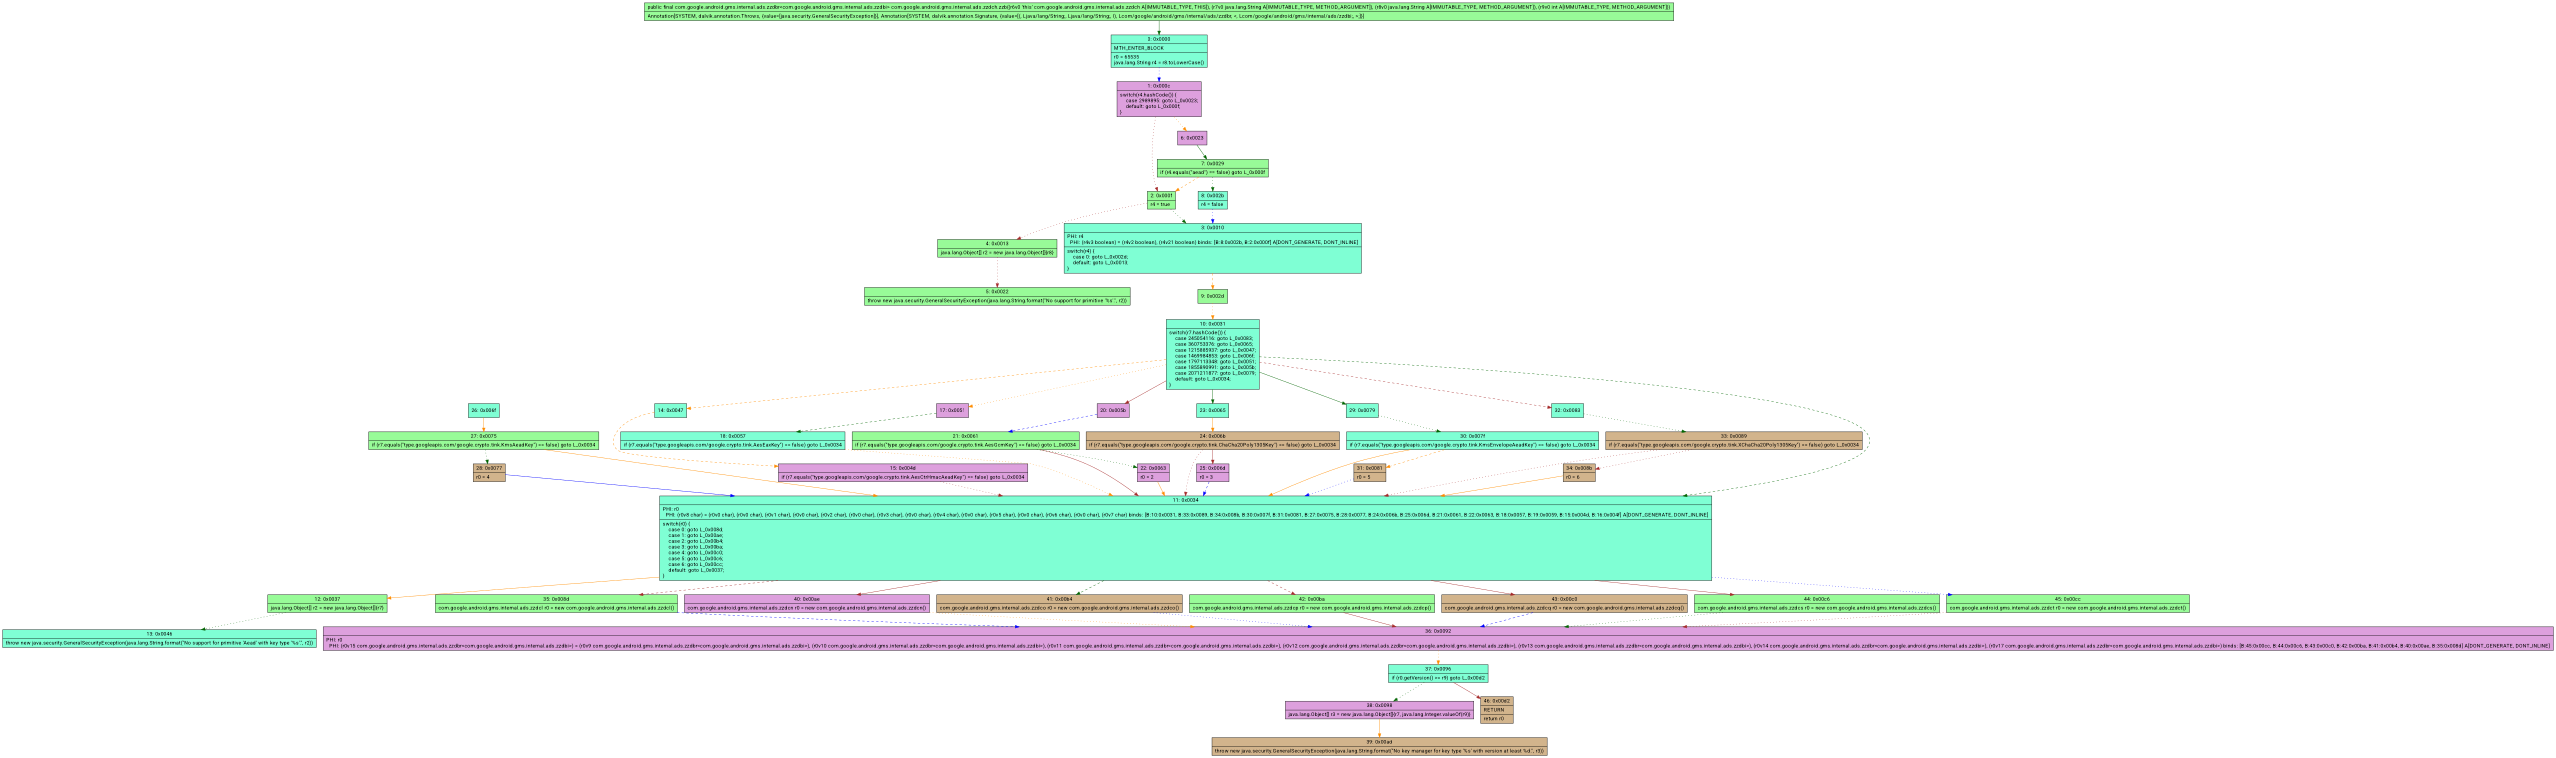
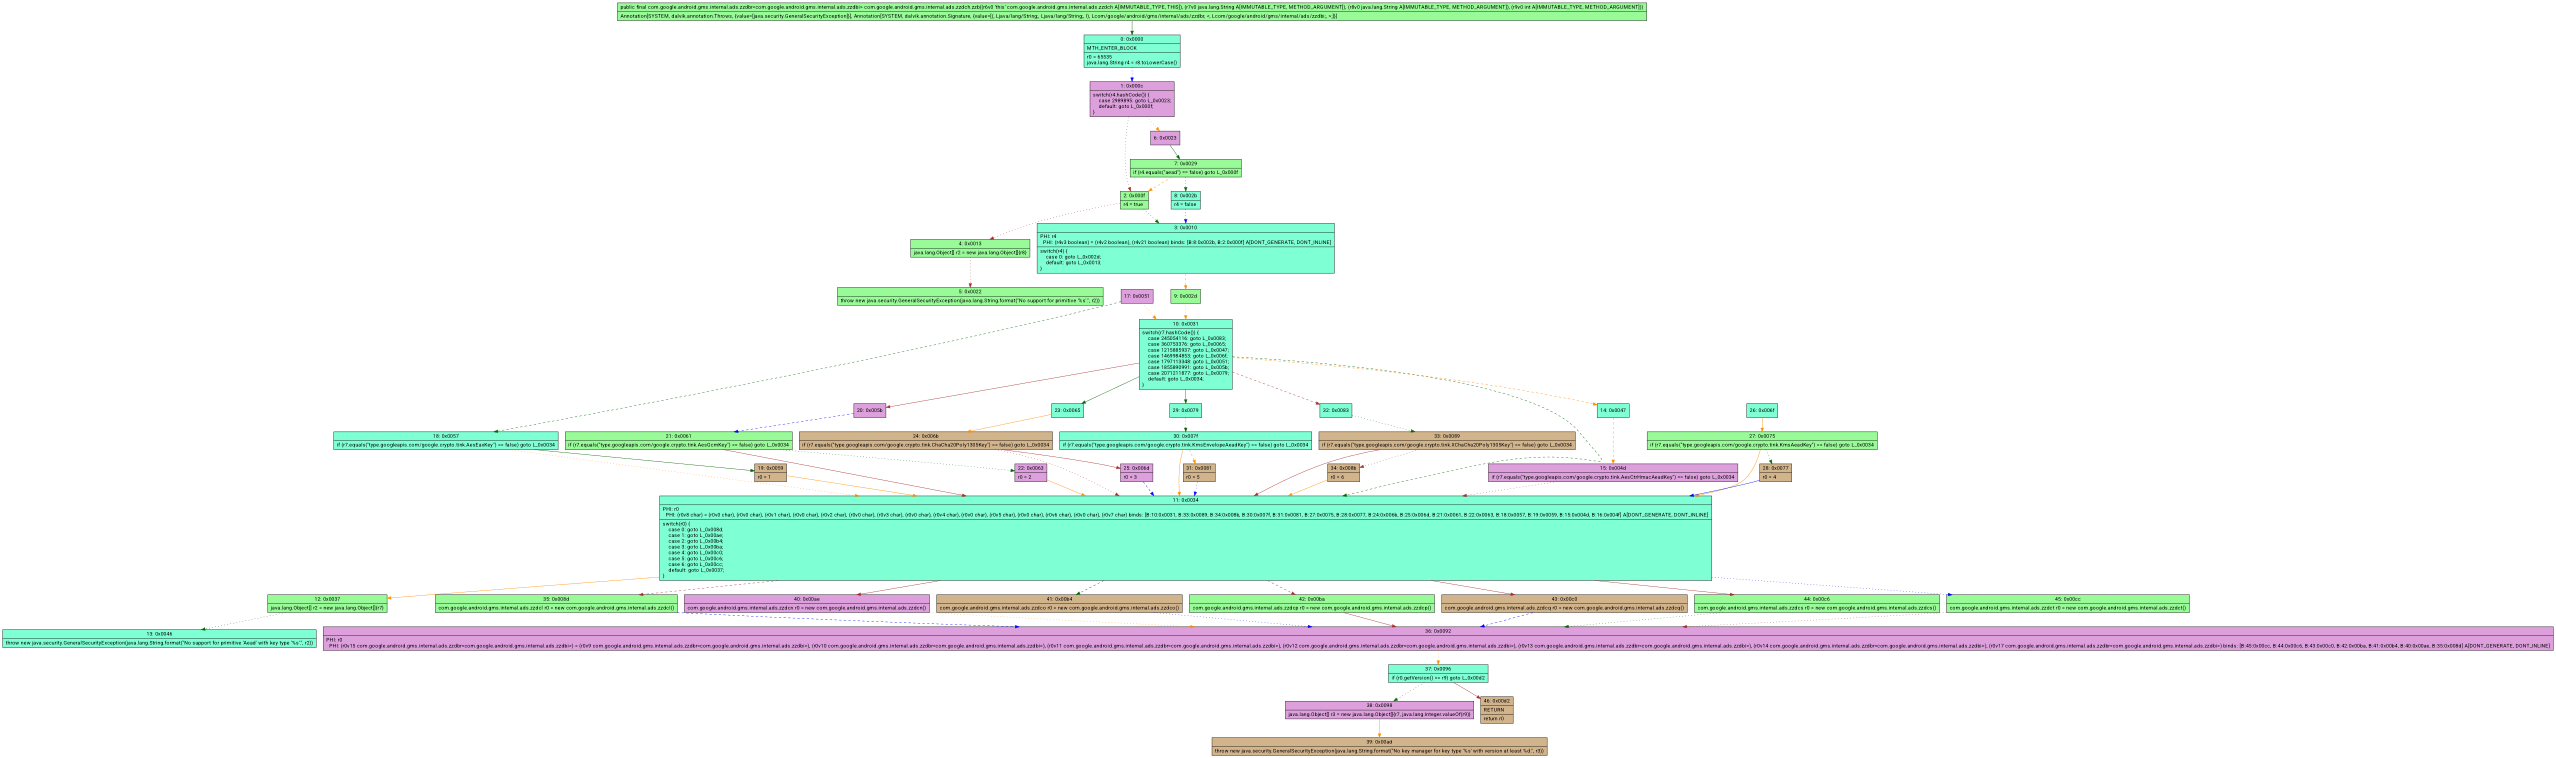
  digraph {
    fontname=Roboto
    node [fillcolor=aquamarine fontname=Roboto shape=record style=filled]
    edge [color=darkorange fontname=Roboto style=dotted]
    n1 [label="{0\:\ 0x0000|MTH_ENTER_BLOCK\l|r0 = 65535\ljava.lang.String r4 = r8.toLowerCase()\l}"]
    n2 [fillcolor=plum label="{1\:\ 0x000c|switch(r4.hashCode()) \{\l    case 2989895: goto L_0x0023;\l    default: goto L_0x000f;\l\}\l}"]
    n3 [fillcolor=palegreen label="{2\:\ 0x000f|r4 = true\l}"]
    n4 [fillcolor=plum label="{6\:\ 0x0023}"]
    n5 [label="{3\:\ 0x0010|PHI: r4 \l  PHI: (r4v3 boolean) = (r4v2 boolean), (r4v21 boolean) binds: [B:8:0x002b, B:2:0x000f] A[DONT_GENERATE, DONT_INLINE]\l|switch(r4) \{\l    case 0: goto L_0x002d;\l    default: goto L_0x0013;\l\}\l}"]
    n6 [fillcolor=palegreen label="{4\:\ 0x0013|java.lang.Object[] r2 = new java.lang.Object[]\{r8\}\l}"]
    n7 [fillcolor=palegreen label="{7\:\ 0x0029|if (r4.equals(\"aead\") == false) goto L_0x000f\l}"]
    n8 [fillcolor=palegreen label="{9\:\ 0x002d}"]
    n9 [fillcolor=palegreen label="{5\:\ 0x0022|throw new java.security.GeneralSecurityException(java.lang.String.format(\"No support for primitive '%s'.\", r2))\l}"]
    n10 [label="{10\:\ 0x0031|switch(r7.hashCode()) \{\l    case 245054116: goto L_0x0083;\l    case 360753376: goto L_0x0065;\l    case 1215885937: goto L_0x0047;\l    case 1469984853: goto L_0x006f;\l    case 1797113348: goto L_0x0051;\l    case 1855890991: goto L_0x005b;\l    case 2071211877: goto L_0x0079;\l    default: goto L_0x0034;\l\}\l}"]
    n11 [label="{8\:\ 0x002b|r4 = false\l}"]
    n12 [label="{11\:\ 0x0034|PHI: r0 \l  PHI: (r0v8 char) = (r0v0 char), (r0v0 char), (r0v1 char), (r0v0 char), (r0v2 char), (r0v0 char), (r0v3 char), (r0v0 char), (r0v4 char), (r0v0 char), (r0v5 char), (r0v0 char), (r0v6 char), (r0v0 char), (r0v7 char) binds: [B:10:0x0031, B:33:0x0089, B:34:0x008b, B:30:0x007f, B:31:0x0081, B:27:0x0075, B:28:0x0077, B:24:0x006b, B:25:0x006d, B:21:0x0061, B:22:0x0063, B:18:0x0057, B:19:0x0059, B:15:0x004d, B:16:0x004f] A[DONT_GENERATE, DONT_INLINE]\l|switch(r0) \{\l    case 0: goto L_0x008d;\l    case 1: goto L_0x00ae;\l    case 2: goto L_0x00b4;\l    case 3: goto L_0x00ba;\l    case 4: goto L_0x00c0;\l    case 5: goto L_0x00c6;\l    case 6: goto L_0x00cc;\l    default: goto L_0x0037;\l\}\l}"]
    n13 [label="{14\:\ 0x0047}"]
    n14 [fillcolor=plum label="{17\:\ 0x0051}"]
    n15 [fillcolor=plum label="{20\:\ 0x005b}"]
    n16 [label="{23\:\ 0x0065}"]
    n17 [label="{29\:\ 0x0079}"]
    n18 [label="{32\:\ 0x0083}"]
    n19 [fillcolor=palegreen label="{12\:\ 0x0037|java.lang.Object[] r2 = new java.lang.Object[]\{r7\}\l}"]
    n20 [fillcolor=palegreen label="{35\:\ 0x008d|com.google.android.gms.internal.ads.zzdcl r0 = new com.google.android.gms.internal.ads.zzdcl()\l}"]
    n21 [fillcolor=plum label="{40\:\ 0x00ae|com.google.android.gms.internal.ads.zzdcn r0 = new com.google.android.gms.internal.ads.zzdcn()\l}"]
    n22 [fillcolor=tan label="{41\:\ 0x00b4|com.google.android.gms.internal.ads.zzdco r0 = new com.google.android.gms.internal.ads.zzdco()\l}"]
    n23 [fillcolor=palegreen label="{42\:\ 0x00ba|com.google.android.gms.internal.ads.zzdcp r0 = new com.google.android.gms.internal.ads.zzdcp()\l}"]
    n24 [fillcolor=tan label="{43\:\ 0x00c0|com.google.android.gms.internal.ads.zzdcq r0 = new com.google.android.gms.internal.ads.zzdcq()\l}"]
    n25 [fillcolor=palegreen label="{44\:\ 0x00c6|com.google.android.gms.internal.ads.zzdcs r0 = new com.google.android.gms.internal.ads.zzdcs()\l}"]
    n26 [fillcolor=palegreen label="{45\:\ 0x00cc|com.google.android.gms.internal.ads.zzdct r0 = new com.google.android.gms.internal.ads.zzdct()\l}"]
    n27 [fillcolor=plum label="{15\:\ 0x004d|if (r7.equals(\"type.googleapis.com\/google.crypto.tink.AesCtrHmacAeadKey\") == false) goto L_0x0034\l}"]
    n28 [label="{18\:\ 0x0057|if (r7.equals(\"type.googleapis.com\/google.crypto.tink.AesEaxKey\") == false) goto L_0x0034\l}"]
    n29 [fillcolor=palegreen label="{21\:\ 0x0061|if (r7.equals(\"type.googleapis.com\/google.crypto.tink.AesGcmKey\") == false) goto L_0x0034\l}"]
    n30 [fillcolor=tan label="{24\:\ 0x006b|if (r7.equals(\"type.googleapis.com\/google.crypto.tink.ChaCha20Poly1305Key\") == false) goto L_0x0034\l}"]
    n31 [label="{26\:\ 0x006f}"]
    n32 [fillcolor=palegreen label="{27\:\ 0x0075|if (r7.equals(\"type.googleapis.com\/google.crypto.tink.KmsAeadKey\") == false) goto L_0x0034\l}"]
    n33 [label="{30\:\ 0x007f|if (r7.equals(\"type.googleapis.com\/google.crypto.tink.KmsEnvelopeAeadKey\") == false) goto L_0x0034\l}"]
    n34 [fillcolor=tan label="{33\:\ 0x0089|if (r7.equals(\"type.googleapis.com\/google.crypto.tink.XChaCha20Poly1305Key\") == false) goto L_0x0034\l}"]
    n35 [label="{13\:\ 0x0046|throw new java.security.GeneralSecurityException(java.lang.String.format(\"No support for primitive 'Aead' with key type '%s'.\", r2))\l}"]
    n36 [fillcolor=plum label="{36\:\ 0x0092|PHI: r0 \l  PHI: (r0v15 com.google.android.gms.internal.ads.zzdbr\<com.google.android.gms.internal.ads.zzdbi\>) = (r0v9 com.google.android.gms.internal.ads.zzdbr\<com.google.android.gms.internal.ads.zzdbi\>), (r0v10 com.google.android.gms.internal.ads.zzdbr\<com.google.android.gms.internal.ads.zzdbi\>), (r0v11 com.google.android.gms.internal.ads.zzdbr\<com.google.android.gms.internal.ads.zzdbi\>), (r0v12 com.google.android.gms.internal.ads.zzdbr\<com.google.android.gms.internal.ads.zzdbi\>), (r0v13 com.google.android.gms.internal.ads.zzdbr\<com.google.android.gms.internal.ads.zzdbi\>), (r0v14 com.google.android.gms.internal.ads.zzdbr\<com.google.android.gms.internal.ads.zzdbi\>), (r0v17 com.google.android.gms.internal.ads.zzdbr\<com.google.android.gms.internal.ads.zzdbi\>) binds: [B:45:0x00cc, B:44:0x00c6, B:43:0x00c0, B:42:0x00ba, B:41:0x00b4, B:40:0x00ae, B:35:0x008d] A[DONT_GENERATE, DONT_INLINE]\l}"]
+   n37 [fillcolor=tan label="{19\:\ 0x0059|r0 = 1\l}"]
    n38 [fillcolor=plum label="{22\:\ 0x0063|r0 = 2\l}"]
    n39 [fillcolor=plum label="{25\:\ 0x006d|r0 = 3\l}"]
    n40 [fillcolor=tan label="{28\:\ 0x0077|r0 = 4\l}"]
    n41 [fillcolor=tan label="{31\:\ 0x0081|r0 = 5\l}"]
    n42 [fillcolor=tan label="{34\:\ 0x008b|r0 = 6\l}"]
    n43 [label="{37\:\ 0x0096|if (r0.getVersion() \>= r9) goto L_0x00d2\l}"]
    n44 [fillcolor=plum label="{38\:\ 0x0098|java.lang.Object[] r3 = new java.lang.Object[]\{r7, java.lang.Integer.valueOf(r9)\}\l}"]
    n45 [fillcolor=tan label="{46\:\ 0x00d2|RETURN\l|return r0\l}"]
    n46 [fillcolor=tan label="{39\:\ 0x00ad|throw new java.security.GeneralSecurityException(java.lang.String.format(\"No key manager for key type '%s' with version at least %d.\", r3))\l}"]
    n47 [fillcolor=palegreen label="{public final com.google.android.gms.internal.ads.zzdbr\<com.google.android.gms.internal.ads.zzdbi\> com.google.android.gms.internal.ads.zzdch.zzb((r6v0 'this' com.google.android.gms.internal.ads.zzdch A[IMMUTABLE_TYPE, THIS]), (r7v0 java.lang.String A[IMMUTABLE_TYPE, METHOD_ARGUMENT]), (r8v0 java.lang.String A[IMMUTABLE_TYPE, METHOD_ARGUMENT]), (r9v0 int A[IMMUTABLE_TYPE, METHOD_ARGUMENT]))  | Annotation[SYSTEM, dalvik.annotation.Throws, \{value=[java.security.GeneralSecurityException]\}], Annotation[SYSTEM, dalvik.annotation.Signature, \{value=[(, Ljava\/lang\/String;, Ljava\/lang\/String;, I), Lcom\/google\/android\/gms\/internal\/ads\/zzdbr, \<, Lcom\/google\/android\/gms\/internal\/ads\/zzdbi;, \>;]\}]\l}"]
    n1 -> n2 [color=blue]
    n2 -> n3 [color=brown]
    n2 -> n4
    n3 -> n5 [color=darkgreen]
    n3 -> n6 [color=brown]
    n4 -> n7 [color=darkgreen style=solid]
    n5 -> n8 [style=dashed]
    n6 -> n9 [color=brown]
    n7 -> n3 [style=dashed]
    n7 -> n11 [color=darkgreen]
    n8 -> n10
    n10 -> n12 [color=darkgreen style=dashed]
    n10 -> n13 [style=dashed]
-   n10 -> n14
+   n14 -> n10
    n10 -> n15 [color=brown style=solid]
    n10 -> n16 [color=darkgreen style=solid]
    n10 -> n17 [color=darkgreen style=solid]
    n10 -> n18 [color=brown style=dashed]
    n11 -> n5 [color=blue]
    n12 -> n19 [style=solid]
    n12 -> n20 [color=brown style=dashed]
    n12 -> n21 [color=brown style=solid]
    n12 -> n22 [color=darkgreen style=dashed]
    n12 -> n23 [color=brown style=dashed]
    n12 -> n24 [color=brown style=solid]
    n12 -> n25 [color=brown style=solid]
    n12 -> n26 [color=blue]
    n13 -> n27 [style=dashed]
    n14 -> n28 [color=darkgreen style=dashed]
    n15 -> n29 [color=blue style=dashed]
    n16 -> n30 [style=solid]
    n17 -> n33 [color=darkgreen]
    n18 -> n34 [color=darkgreen]
    n19 -> n35 [color=darkgreen]
    n20 -> n36 [color=blue style=dashed]
    n21 -> n36
    n22 -> n36 [color=blue]
    n23 -> n36 [color=brown style=solid]
    n24 -> n36 [color=blue style=dashed]
    n25 -> n36 [color=darkgreen]
    n26 -> n36 [color=brown]
    n27 -> n12 [color=brown]
    n28 -> n12
+   n28 -> n37 [color=darkgreen style=solid]
    n29 -> n12 [color=brown style=solid]
    n29 -> n38 [color=darkgreen]
    n30 -> n12 [color=brown]
    n30 -> n39 [color=brown style=solid]
    n31 -> n32 [style=solid]
    n32 -> n12 [style=solid]
    n32 -> n40 [color=darkgreen]
    n33 -> n12 [style=solid]
    n33 -> n41 [style=dashed]
-   n34 -> n12 [color=brown]
+   n34 -> n12 [color=brown style=solid]
    n34 -> n42 [color=brown]
    n36 -> n43
+   n37 -> n12 [style=solid]
    n38 -> n12 [style=solid]
    n39 -> n12 [color=blue style=dashed]
    n40 -> n12 [color=blue style=solid]
    n41 -> n12 [color=blue]
    n42 -> n12 [style=solid]
    n43 -> n44 [color=darkgreen]
    n43 -> n45 [color=brown style=solid]
    n44 -> n46 [style=solid]
    n47 -> n1 [color=darkgreen style=solid]
  }
